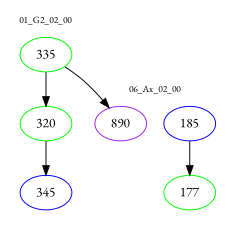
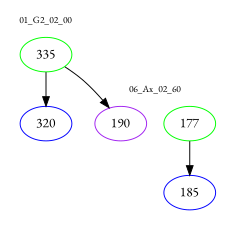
  digraph {
    fontname="EB Garamond"
    node [color=green fontname="EB Garamond"]
    edge [color=black fontname="EB Garamond"]
    n1 [color=blue label=185]
    n2 [label=177]
-   n3 [color=purple label=890]
+   n3 [color=purple label=190]
    n4 [label=335]
-   n5 [label=320]
-   n6 [color=blue label=345]
+   n5 [color=blue label=320]
    subgraph cluster_1 {
      color=white
      fontsize=10
-     label="06_Ax_02_00"
+     label="06_Ax_02_60"
      n1
      n2
      n3
    }
    subgraph cluster_2 {
      color=white
      fontsize=10
      label="01_G2_02_00"
      n4
      n5
-     n6
    }
-   n1 -> n2
+   n2 -> n1
    n4 -> n3
    n4 -> n5
-   n5 -> n6
  }
